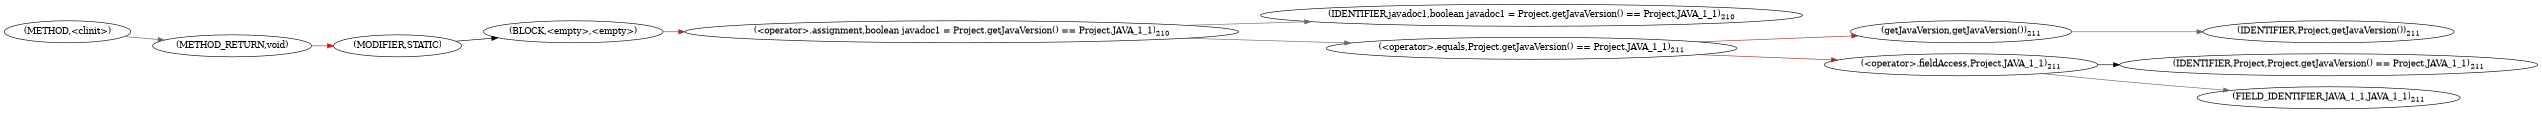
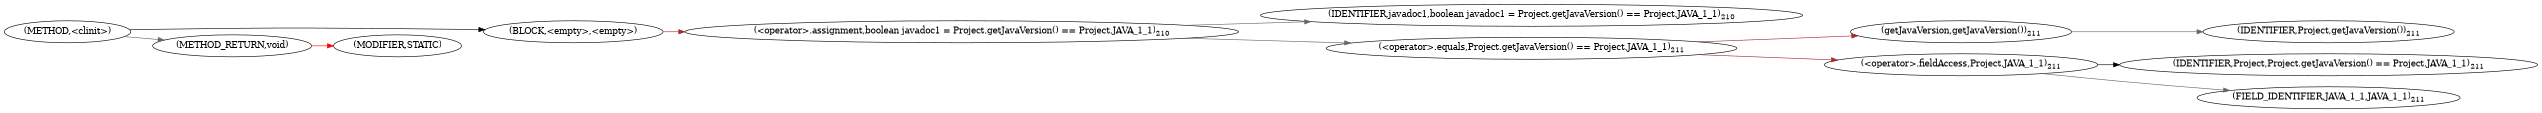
  digraph {
    rankdir=LR
    edge [color=gray40]
    n1 [label=<(METHOD,&lt;clinit&gt;)>]
    n2 [label=<(BLOCK,&lt;empty&gt;,&lt;empty&gt;)>]
    n3 [label=<(METHOD_RETURN,void)>]
    n4 [label=<(&lt;operator&gt;.assignment,boolean javadoc1 = Project.getJavaVersion() == Project.JAVA_1_1)<SUB>210</SUB>>]
    n5 [label=<(MODIFIER,STATIC)>]
    n6 [label=<(IDENTIFIER,javadoc1,boolean javadoc1 = Project.getJavaVersion() == Project.JAVA_1_1)<SUB>210</SUB>>]
    n7 [label=<(&lt;operator&gt;.equals,Project.getJavaVersion() == Project.JAVA_1_1)<SUB>211</SUB>>]
    n8 [label=<(getJavaVersion,getJavaVersion())<SUB>211</SUB>>]
    n9 [label=<(&lt;operator&gt;.fieldAccess,Project.JAVA_1_1)<SUB>211</SUB>>]
    n10 [label=<(IDENTIFIER,Project,getJavaVersion())<SUB>211</SUB>>]
    n11 [label=<(IDENTIFIER,Project,Project.getJavaVersion() == Project.JAVA_1_1)<SUB>211</SUB>>]
    n12 [label=<(FIELD_IDENTIFIER,JAVA_1_1,JAVA_1_1)<SUB>211</SUB>>]
-   n5 -> n2 [color=black]
+   n1 -> n2 [color=black]
    n1 -> n3
    n2 -> n4 [color=brown]
    n3 -> n5 [color=red]
    n4 -> n6
    n4 -> n7
    n7 -> n8 [color=brown]
    n7 -> n9 [color=brown]
    n8 -> n10
    n9 -> n11 [color=black]
    n9 -> n12
  }
